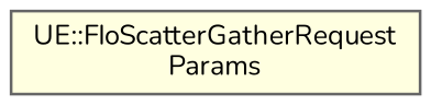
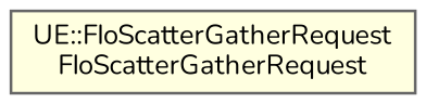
  digraph {
    rankdir=LR
    fontname=Nunito
-   n1 [color=grey40 fillcolor=lightyellow fontname=Nunito fontsize=10 height=0.2 label="UE::FIoScatterGatherRequest\lParams" shape=box style=filled width=0.4]
+   n1 [color=grey40 fillcolor=lightyellow fontname=Nunito fontsize=10 height=0.2 label="UE::FIoScatterGatherRequest\lFIoScatterGatherRequest" shape=box style=filled width=0.4]
  }
